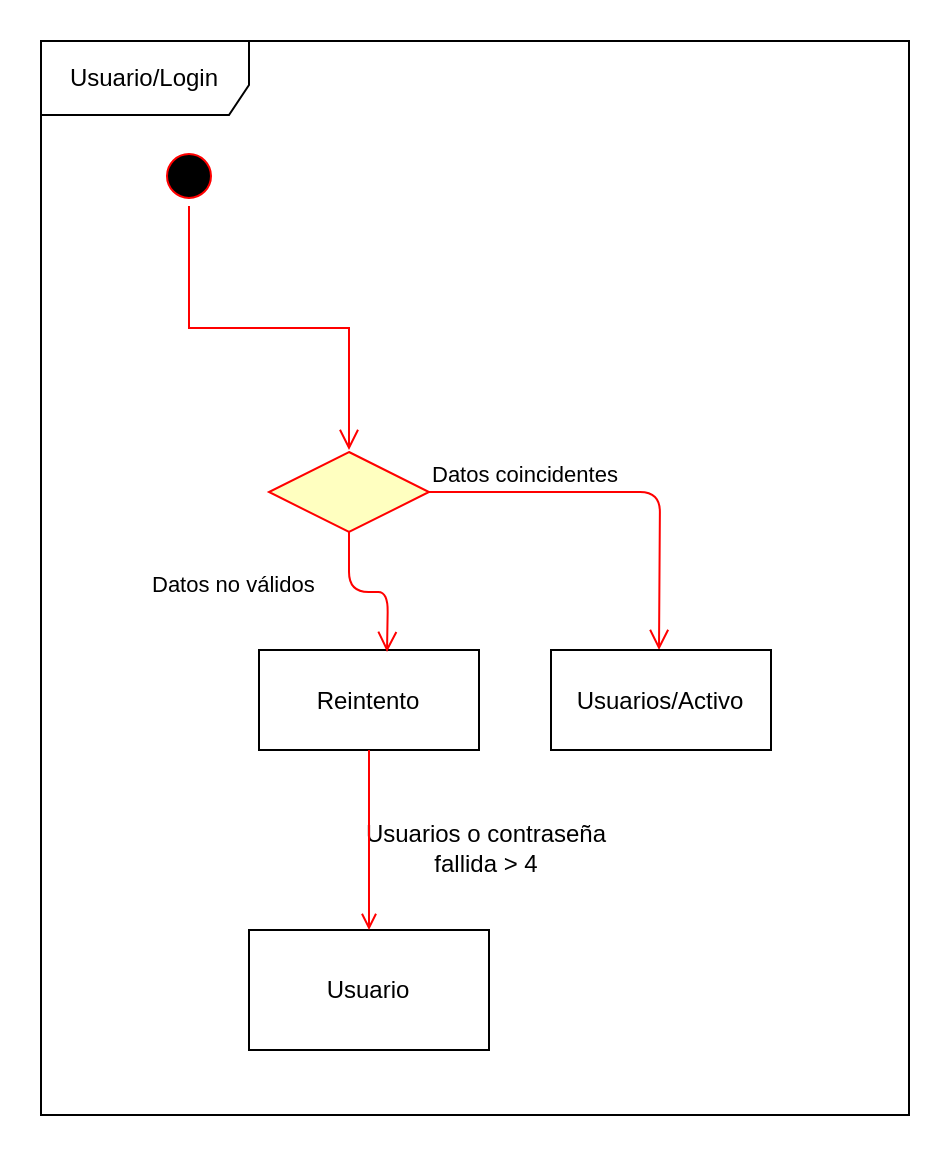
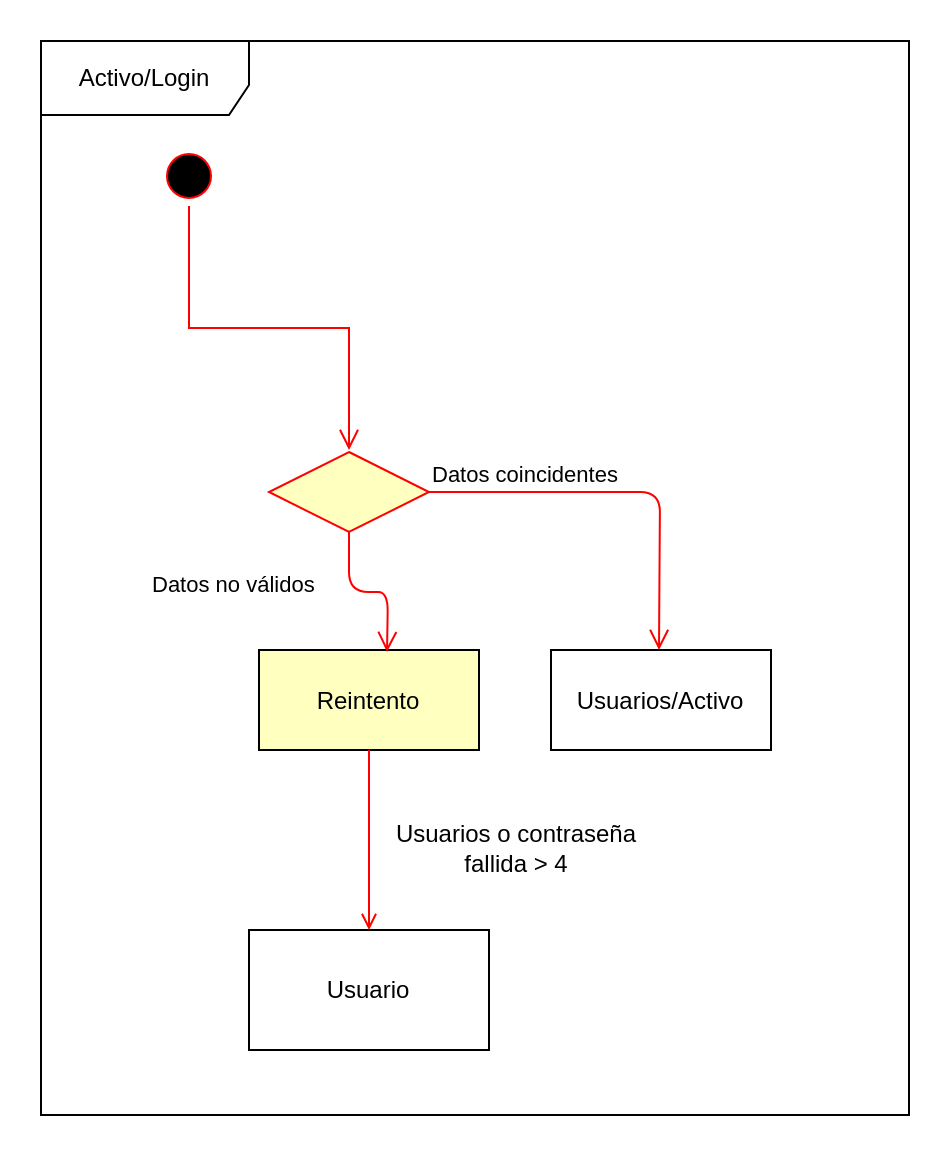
  <mxCell id="0" />
  <mxCell id="1" parent="0" />
- <mxCell id="2" value="Usuario/Login" style="shape=umlFrame;whiteSpace=wrap;html=1;width=104;height=37;" parent="1" vertex="1"><mxGeometry x="20" y="20" width="434" height="537" as="geometry" /></mxCell>
+ <mxCell id="2" value="Activo/Login" style="shape=umlFrame;whiteSpace=wrap;html=1;width=104;height=37;" parent="1" vertex="1"><mxGeometry x="20" y="20" width="434" height="537" as="geometry" /></mxCell>
  <mxCell id="3" value="" style="ellipse;shape=startState;fillColor=#000000;strokeColor=#ff0000;" parent="1" vertex="1"><mxGeometry x="79" y="72.5" width="30" height="30" as="geometry" /></mxCell>
  <mxCell id="4" value="" style="edgeStyle=elbowEdgeStyle;elbow=vertical;verticalAlign=bottom;endArrow=open;endSize=8;strokeColor=#FF0000;endFill=1;rounded=0;exitX=0.5;exitY=1;exitDx=0;exitDy=0;" parent="1" source="3" edge="1"><mxGeometry x="155" y="137.5" as="geometry"><mxPoint x="174" y="224.5" as="targetPoint" /><mxPoint x="-71" y="-13.5" as="sourcePoint" /><Array as="points"><mxPoint x="144" y="163.5" /><mxPoint x="184" y="163.5" /></Array></mxGeometry></mxCell>
- <mxCell id="5" value="Reintento" style="" parent="1" vertex="1"><mxGeometry x="129" y="324.5" width="110" height="50" as="geometry" /></mxCell>
+ <mxCell id="5" value="Reintento" style="fillColor=#ffffc0;" parent="1" vertex="1"><mxGeometry x="129" y="324.5" width="110" height="50" as="geometry" /></mxCell>
  <mxCell id="6" value="" style="rhombus;whiteSpace=wrap;html=1;fillColor=#ffffc0;strokeColor=#ff0000;" parent="1" vertex="1"><mxGeometry x="134" y="225.5" width="80" height="40" as="geometry" /></mxCell>
  <mxCell id="7" value="Datos coincidentes" style="edgeStyle=orthogonalEdgeStyle;html=1;align=left;verticalAlign=bottom;endArrow=open;endSize=8;strokeColor=#ff0000;" parent="1" source="6" edge="1"><mxGeometry x="-1" relative="1" as="geometry"><mxPoint x="329" y="324.5" as="targetPoint" /></mxGeometry></mxCell>
  <mxCell id="8" value="Datos no válidos" style="edgeStyle=orthogonalEdgeStyle;html=1;align=left;verticalAlign=top;endArrow=open;endSize=8;strokeColor=#ff0000;" parent="1" source="6" edge="1"><mxGeometry x="-0.709" y="-100" relative="1" as="geometry"><mxPoint x="193" y="325.5" as="targetPoint" /><mxPoint y="1" as="offset" /></mxGeometry></mxCell>
  <mxCell id="9" value="Usuarios/Activo" style="" parent="1" vertex="1"><mxGeometry x="275" y="324.5" width="110" height="50" as="geometry" /></mxCell>
  <mxCell id="10" value="Usuario" style="rounded=0;whiteSpace=wrap;html=1;" parent="1" vertex="1"><mxGeometry x="124" y="464.5" width="120" height="60" as="geometry" /></mxCell>
- <mxCell id="11" value="Usuarios o contraseña fallida &amp;gt; 4" style="text;html=1;strokeColor=none;fillColor=none;align=center;verticalAlign=middle;whiteSpace=wrap;rounded=0;" parent="1" vertex="1"><mxGeometry x="171" y="405" width="144" height="38" as="geometry" /></mxCell>
+ <mxCell id="11" value="Usuarios o contraseña fallida &amp;gt; 4" style="text;html=1;strokeColor=none;fillColor=none;align=center;verticalAlign=middle;whiteSpace=wrap;rounded=0;" parent="1" vertex="1"><mxGeometry x="186" y="405" width="144" height="38" as="geometry" /></mxCell>
  <mxCell id="12" value="" style="endArrow=open;strokeColor=#FF0000;endFill=1;rounded=0;exitX=0.5;exitY=1;exitDx=0;exitDy=0;" parent="1" source="5" edge="1"><mxGeometry relative="1" as="geometry"><mxPoint x="184" y="464.5" as="targetPoint" /><Array as="points"><mxPoint x="184" y="444.5" /></Array></mxGeometry></mxCell>
